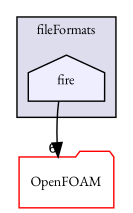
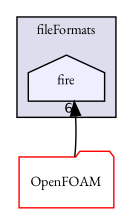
  digraph {
    compound=true
    fontname="EB Garamond"
    node [fontname="EB Garamond" fontsize=10]
    n1 [fillcolor="#eeeeff" label=fire pencolor=black shape=house style=filled]
    n2 [color=red label=OpenFOAM shape=folder]
    subgraph cluster_1 {
      bgcolor="#ddddee"
      fontsize=10
      label=fileFormats
      pencolor=black
      n1
    }
-   n1 -> n2 [headlabel=6 labeldistance=1.5 labelfontname=Helvetica labelfontsize=10 fontname="EB Garamond"]
+   n2 -> n1 [headlabel=6 labeldistance=1.5 labelfontname=Helvetica labelfontsize=10 fontname="EB Garamond"]
  }
